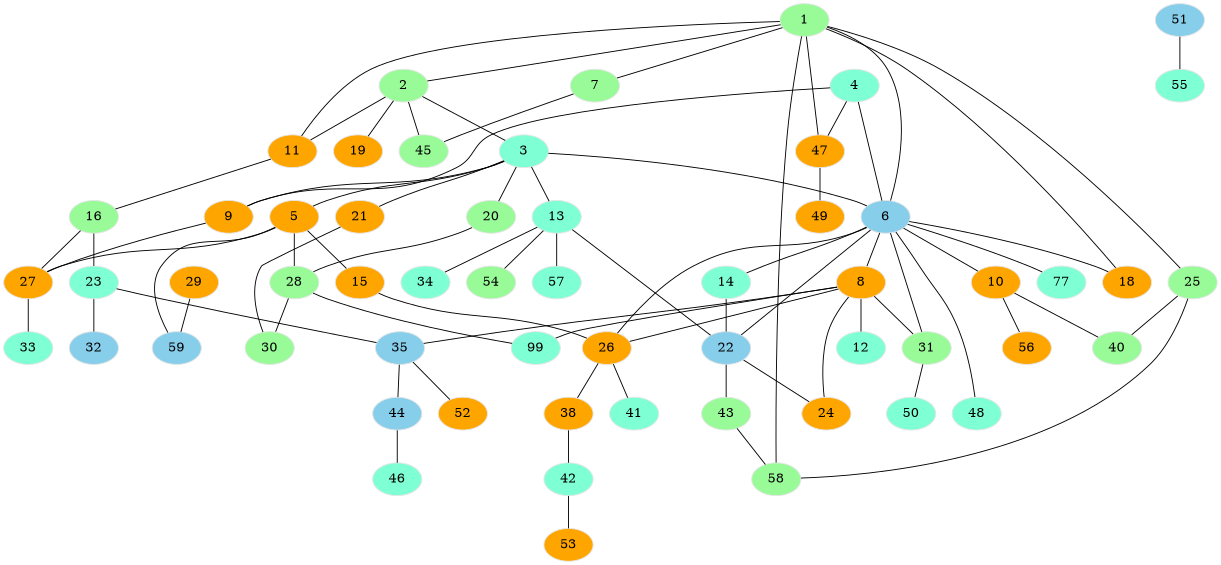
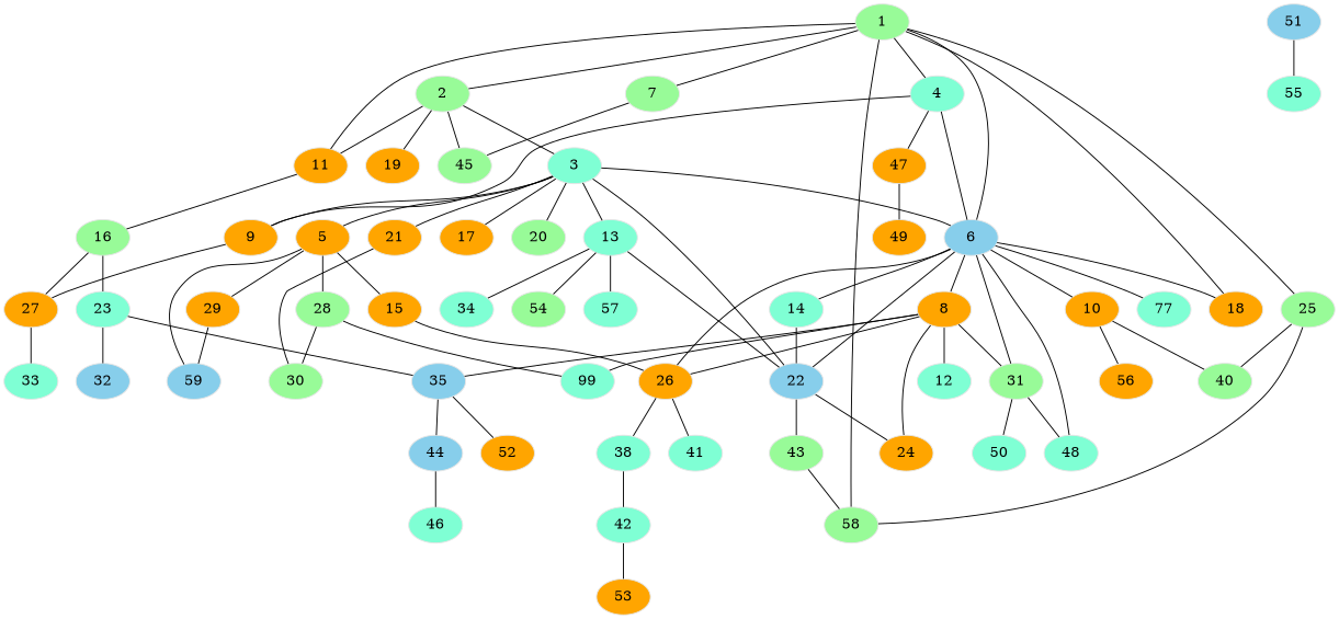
  graph {
    node [color=gray90 fillcolor=orange style=filled]
    edge [weight=1.0]
    1 [fillcolor=palegreen]
    2 [fillcolor=palegreen]
    4 [fillcolor=aquamarine]
    6 [fillcolor=skyblue]
    7 [fillcolor=palegreen]
    11
    18
    25 [fillcolor=palegreen]
    58 [fillcolor=palegreen]
    3 [fillcolor=aquamarine]
    19
    45 [fillcolor=palegreen]
    9
    47
    22 [fillcolor=skyblue]
    8
    10
    14 [fillcolor=aquamarine]
    26
    31 [fillcolor=palegreen]
    n21 [fillcolor=aquamarine label=77]
    48 [fillcolor=aquamarine]
    16 [fillcolor=palegreen]
    40 [fillcolor=palegreen]
    5
    13 [fillcolor=aquamarine]
+   17
    20 [fillcolor=palegreen]
    21
    15
    28 [fillcolor=palegreen]
    29
    59 [fillcolor=skyblue]
    27
    34 [fillcolor=aquamarine]
    54 [fillcolor=palegreen]
    57 [fillcolor=aquamarine]
    30 [fillcolor=palegreen]
    24
    43 [fillcolor=palegreen]
    49
    n42 [fillcolor=aquamarine label=99]
    12 [fillcolor=aquamarine]
    35 [fillcolor=skyblue]
    56
-   38
+   38 [fillcolor=aquamarine]
    41 [fillcolor=aquamarine]
    50 [fillcolor=aquamarine]
    44 [fillcolor=skyblue]
    52
    33 [fillcolor=aquamarine]
    23 [fillcolor=aquamarine]
    32 [fillcolor=skyblue]
    42 [fillcolor=aquamarine]
    46 [fillcolor=aquamarine]
    51 [fillcolor=skyblue]
    55 [fillcolor=aquamarine]
    53
    1 -- 2
-   1 -- 47
+   1 -- 4
    1 -- 6
    1 -- 7
    1 -- 11
    1 -- 18
    1 -- 25
    1 -- 58
    2 -- 11 [weight=2.0]
    2 -- 3
    2 -- 19
    2 -- 45
    4 -- 6
    4 -- 9
    4 -- 47
    6 -- 18
    6 -- 22
    6 -- 8
    6 -- 10
    6 -- 14 [weight=3.0]
    6 -- 26
    6 -- 31
    6 -- n21
    6 -- 48
    7 -- 45
    11 -- 16
    25 -- 58
    25 -- 40
    3 -- 6
    3 -- 9
+   3 -- 22
    3 -- 5
    3 -- 13
+   3 -- 17
    3 -- 20
    3 -- 21
    9 -- 27
    47 -- 49
    22 -- 24
    22 -- 43
    8 -- 26
    8 -- 31
    8 -- 24
    8 -- n42
    8 -- 12 [weight=4.0]
    8 -- 35
    10 -- 40
    10 -- 56
    14 -- 22
    26 -- 38
    26 -- 41
+   31 -- 48
    31 -- 50
    16 -- 27
    16 -- 23
    5 -- 15
    5 -- 28
-   5 -- 27
+   5 -- 29
    5 -- 59
    13 -- 22
    13 -- 34
    13 -- 54
    13 -- 57
-   20 -- 28
    21 -- 30
    15 -- 26
    28 -- 30
    28 -- n42
    29 -- 59
    27 -- 33
    43 -- 58
    35 -- 44
    35 -- 52
    38 -- 42
    44 -- 46
    23 -- 35
    23 -- 32
    42 -- 53
    51 -- 55
  }
